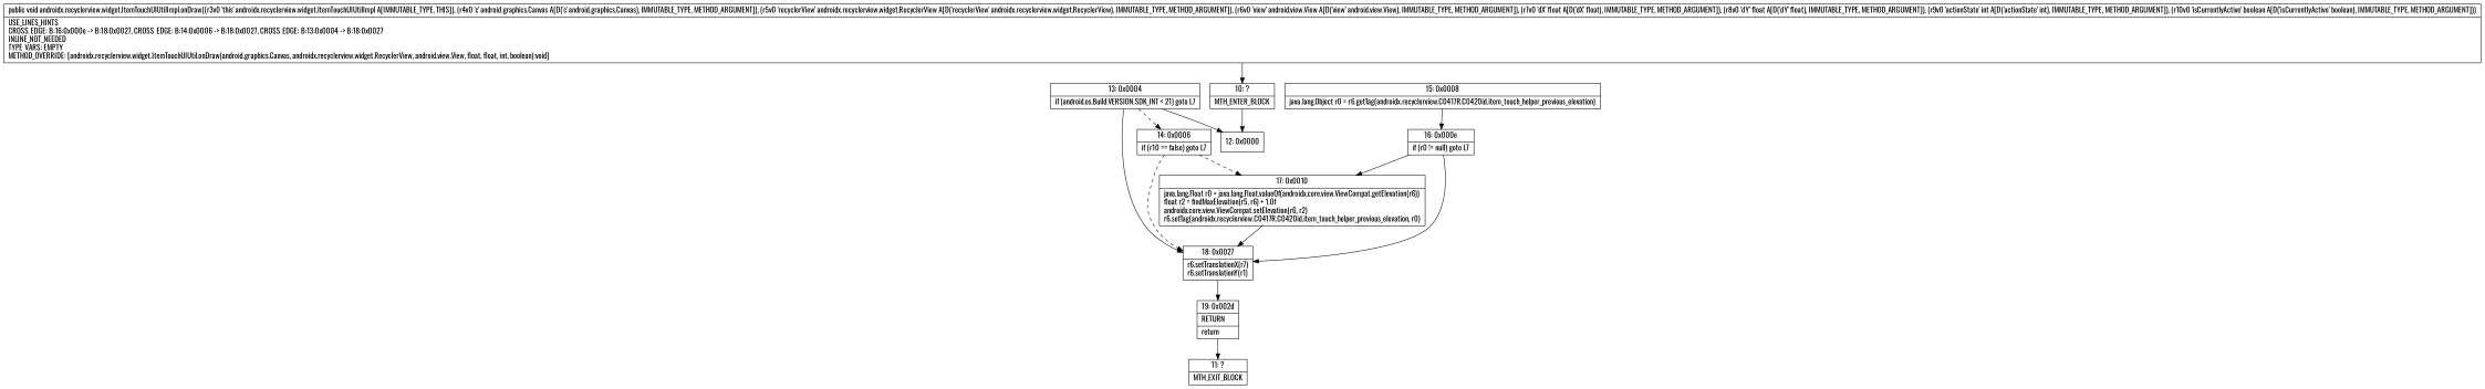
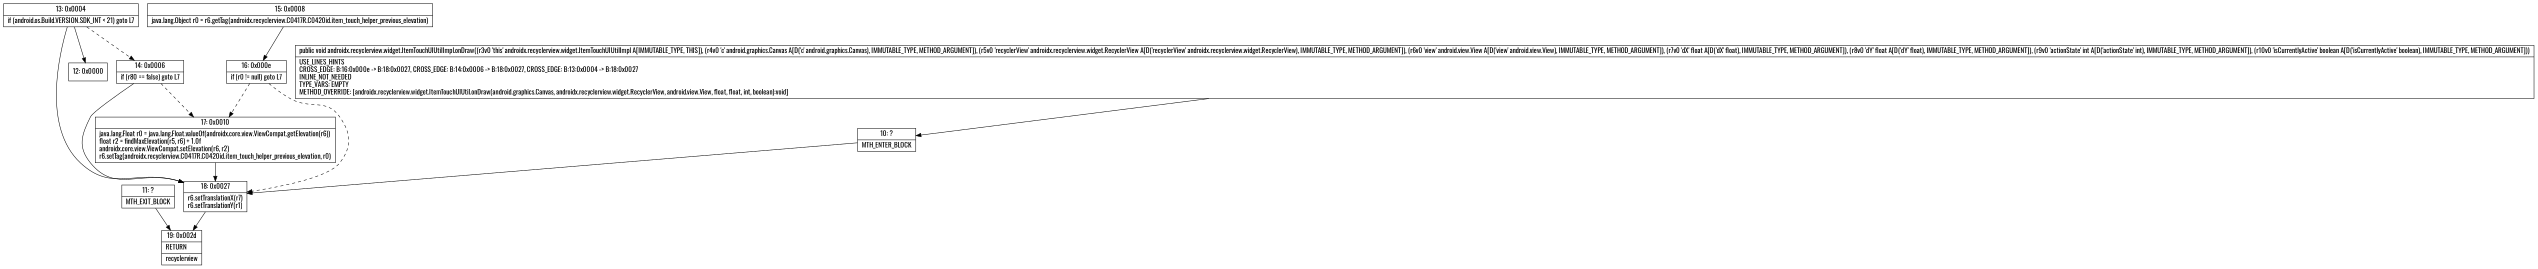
  digraph {
    fontname=Oswald
    node [fontname=Oswald shape=record]
    edge [fontname=Oswald]
    n1 [label="{10\:\ ?|MTH_ENTER_BLOCK\l}"]
    n2 [label="{12\:\ 0x0000}"]
    n3 [label="{13\:\ 0x0004|if (android.os.Build.VERSION.SDK_INT \< 21) goto L7\l}"]
-   n4 [label="{14\:\ 0x0006|if (r10 == false) goto L7\l}"]
+   n4 [label="{14\:\ 0x0006|if (r80 == false) goto L7\l}"]
    n5 [label="{18\:\ 0x0027|r6.setTranslationX(r7)\lr6.setTranslationY(r1)\l}"]
    n6 [label="{17\:\ 0x0010|java.lang.Float r0 = java.lang.Float.valueOf(androidx.core.view.ViewCompat.getElevation(r6))\lfloat r2 = findMaxElevation(r5, r6) + 1.0f\landroidx.core.view.ViewCompat.setElevation(r6, r2)\lr6.setTag(androidx.recyclerview.C0417R.C0420id.item_touch_helper_previous_elevation, r0)\l}"]
-   n7 [label="{19\:\ 0x002d|RETURN\l|return\l}"]
+   n7 [label="{19\:\ 0x002d|RETURN\l|recyclerview\l}"]
    n8 [label="{15\:\ 0x0008|java.lang.Object r0 = r6.getTag(androidx.recyclerview.C0417R.C0420id.item_touch_helper_previous_elevation)\l}"]
    n9 [label="{16\:\ 0x000e|if (r0 != null) goto L7\l}"]
    n10 [label="{11\:\ ?|MTH_EXIT_BLOCK\l}"]
    n11 [label="{public void androidx.recyclerview.widget.ItemTouchUIUtilImpl.onDraw((r3v0 'this' androidx.recyclerview.widget.ItemTouchUIUtilImpl A[IMMUTABLE_TYPE, THIS]), (r4v0 'c' android.graphics.Canvas A[D('c' android.graphics.Canvas), IMMUTABLE_TYPE, METHOD_ARGUMENT]), (r5v0 'recyclerView' androidx.recyclerview.widget.RecyclerView A[D('recyclerView' androidx.recyclerview.widget.RecyclerView), IMMUTABLE_TYPE, METHOD_ARGUMENT]), (r6v0 'view' android.view.View A[D('view' android.view.View), IMMUTABLE_TYPE, METHOD_ARGUMENT]), (r7v0 'dX' float A[D('dX' float), IMMUTABLE_TYPE, METHOD_ARGUMENT]), (r8v0 'dY' float A[D('dY' float), IMMUTABLE_TYPE, METHOD_ARGUMENT]), (r9v0 'actionState' int A[D('actionState' int), IMMUTABLE_TYPE, METHOD_ARGUMENT]), (r10v0 'isCurrentlyActive' boolean A[D('isCurrentlyActive' boolean), IMMUTABLE_TYPE, METHOD_ARGUMENT]))  | USE_LINES_HINTS\lCROSS_EDGE: B:16:0x000e \-\> B:18:0x0027, CROSS_EDGE: B:14:0x0006 \-\> B:18:0x0027, CROSS_EDGE: B:13:0x0004 \-\> B:18:0x0027\lINLINE_NOT_NEEDED\lTYPE_VARS: EMPTY\lMETHOD_OVERRIDE: [androidx.recyclerview.widget.ItemTouchUIUtil.onDraw(android.graphics.Canvas, androidx.recyclerview.widget.RecyclerView, android.view.View, float, float, int, boolean):void]\l}"]
-   n1 -> n2
+   n1 -> n5
    n3 -> n2
    n3 -> n4 [style=dashed]
    n3 -> n5
-   n4 -> n5 [style=dashed]
+   n4 -> n5
    n4 -> n6 [style=dashed]
    n5 -> n7
    n6 -> n5
-   n7 -> n10
+   n10 -> n7
    n8 -> n9
-   n9 -> n5
-   n9 -> n6 [style=solid]
+   n9 -> n5 [style=dashed]
+   n9 -> n6 [style=dashed]
    n11 -> n1
  }
